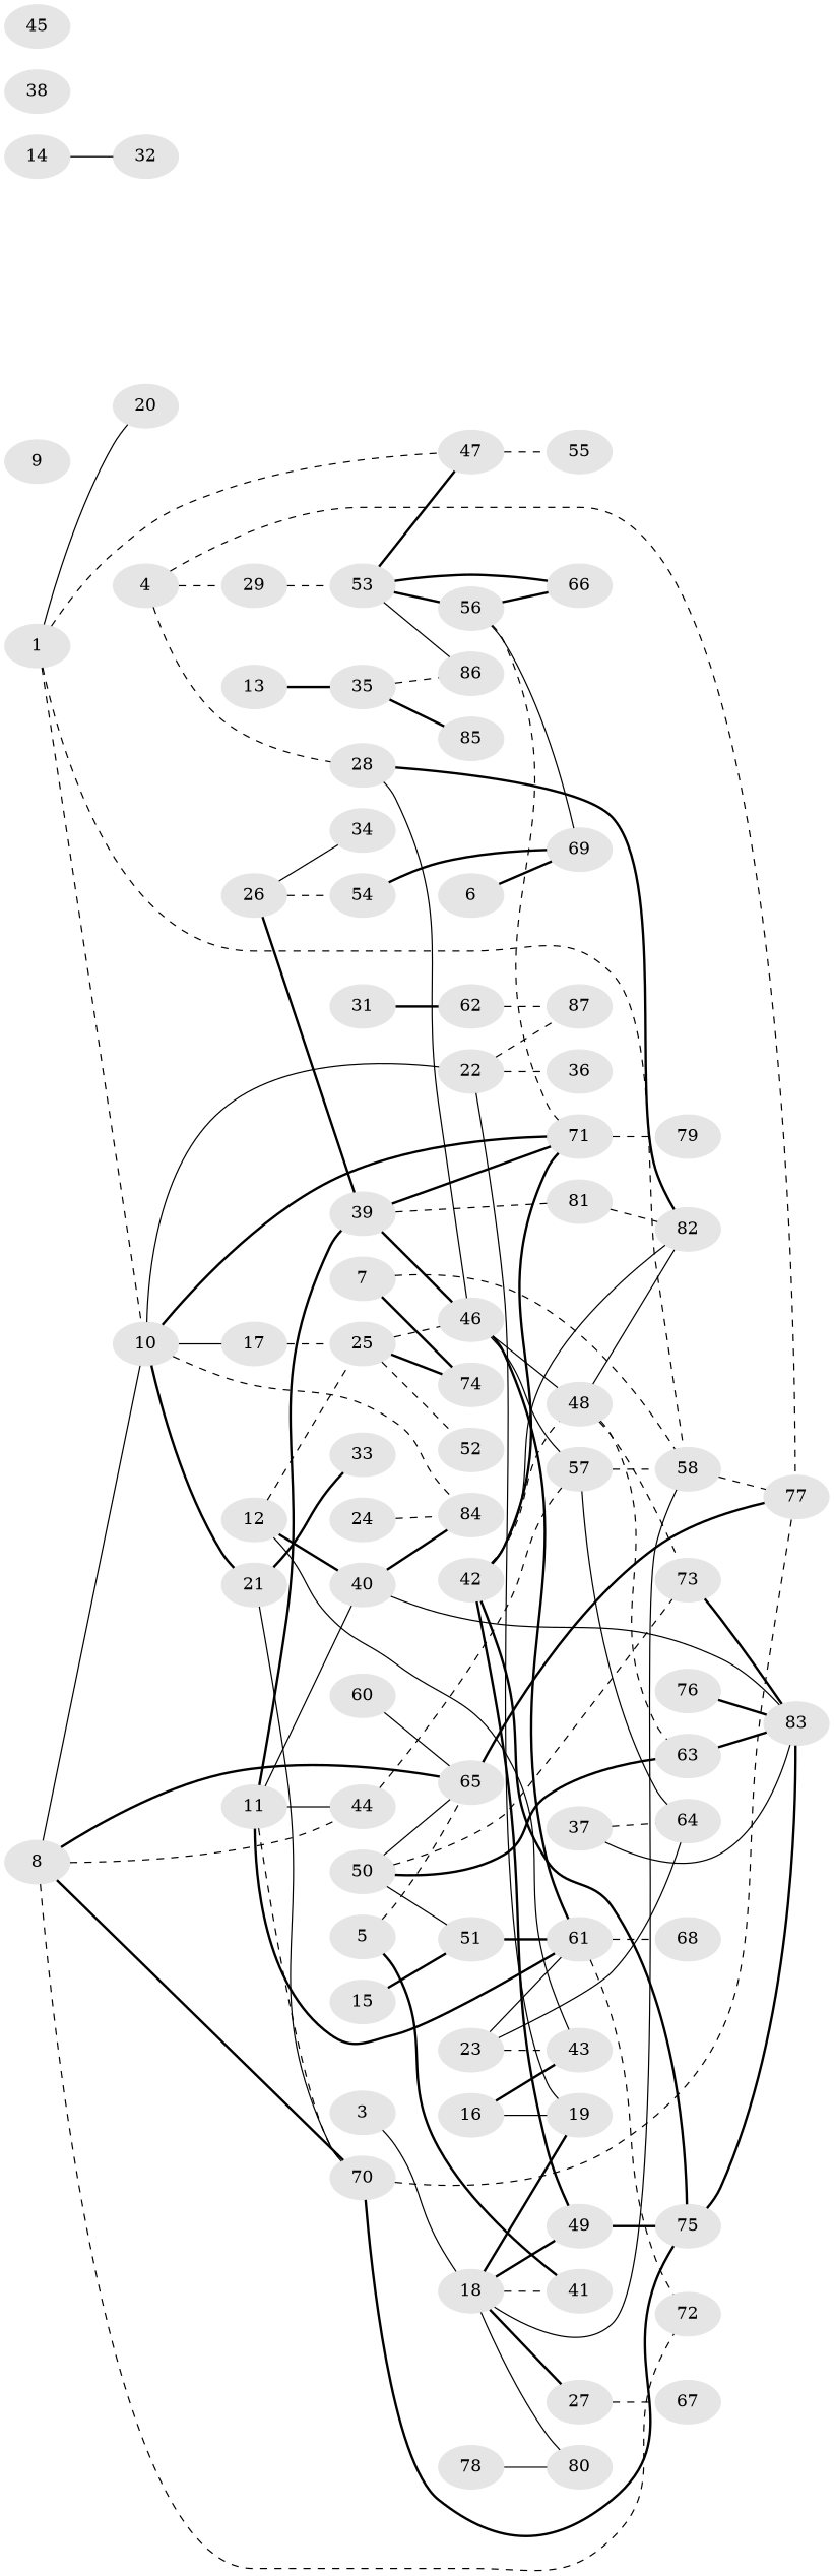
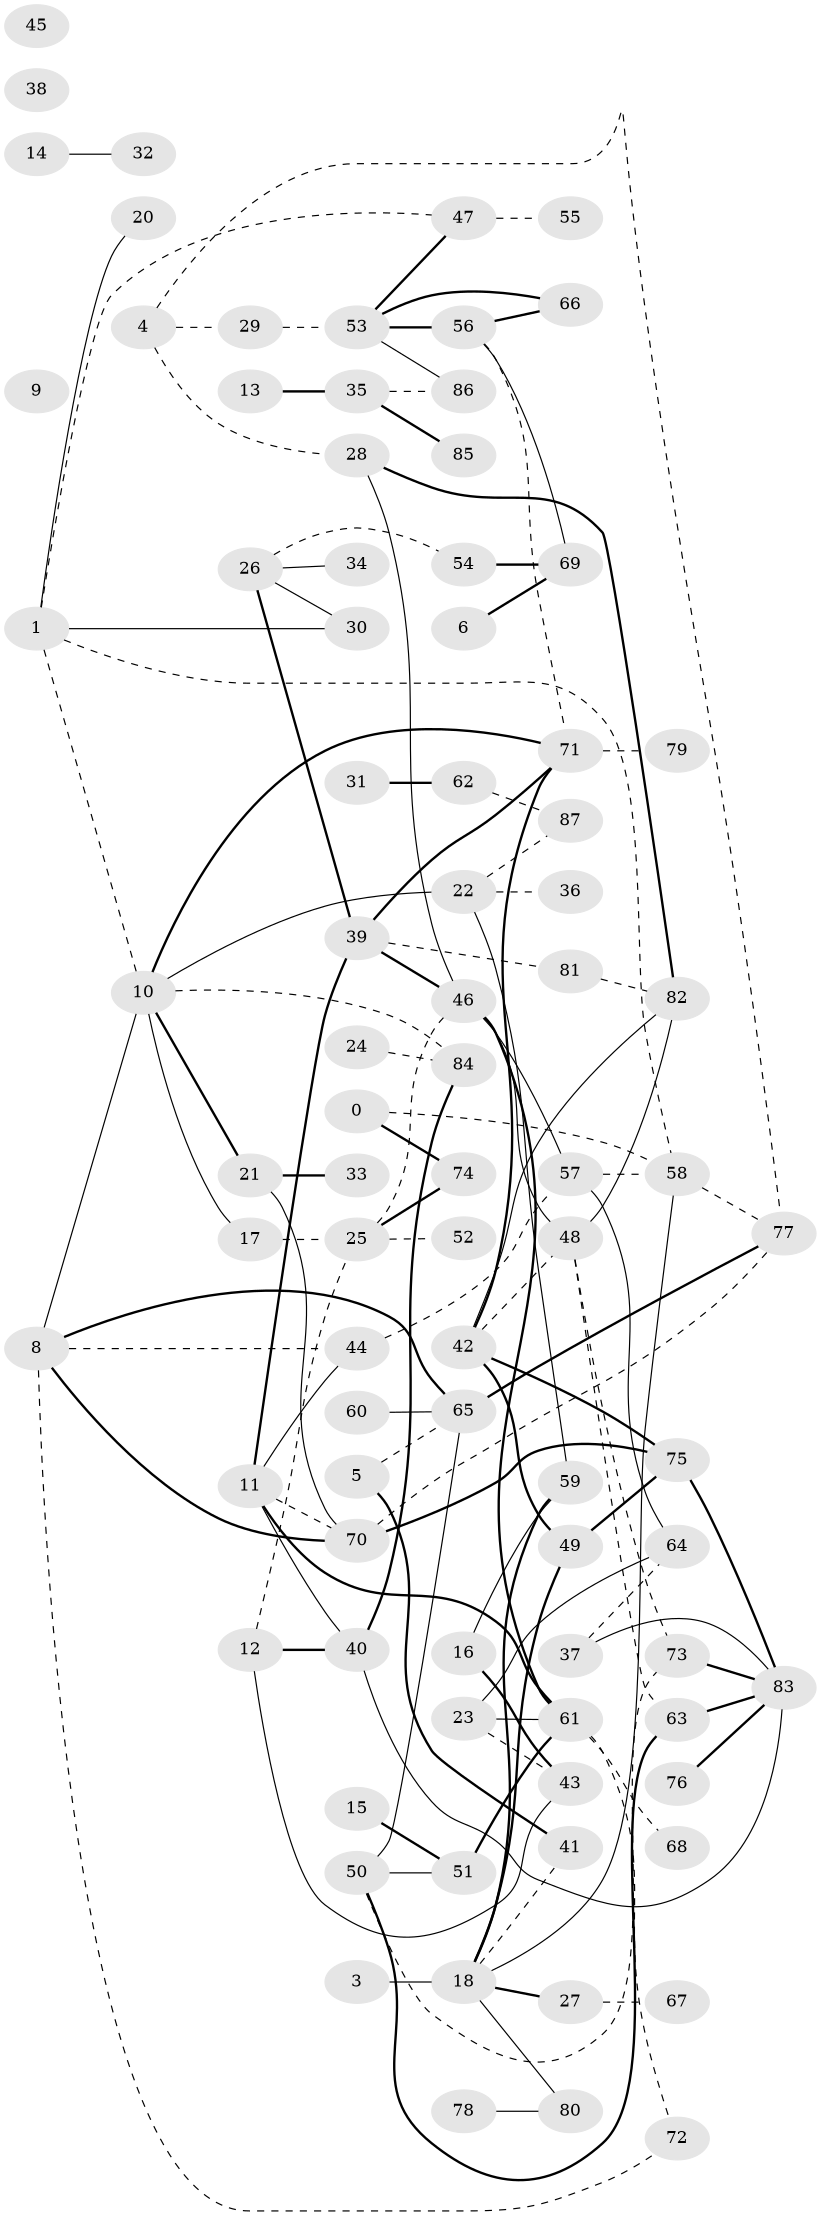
  graph {
    rankdir=LR
    node [color=gray90 style=filled]
    edge [style=bold]
    1
    10
    20
+   30
    47
    58
    17
    21
    22
    71
    84
    55
    77
    3
    18
    41
-   59 [label=19]
+   59
    27
    49
    80
    4
    28
    29
    46
    82
    53
    5
    65
    6
    69
-   7
+   7 [label=0]
    74
    8
    44
    70
    72
    57
    75
    9
    25
    33
    87
    36
    79
    11
    39
    40
    61
    81
    83
    68
    12
    43
    52
    13
    35
    85
    86
    14
    32
    15
    51
    16
    67
    64
    23
    24
    48
    26
    34
    54
    56
    66
    31
    62
    37
    38
    42
    63
    73
    45
    50
    60
    76
    78
    1 -- 10 [style=dashed]
    1 -- 20 [style=solid]
+   1 -- 30 [style=solid]
    1 -- 47 [style=dashed]
    1 -- 58 [style=dashed]
    10 -- 17 [style=solid]
    10 -- 21
    10 -- 22 [style=solid]
    10 -- 71
    10 -- 84 [style=dashed]
    47 -- 55 [style=dashed]
    58 -- 77 [style=dashed]
    17 -- 25 [style=dashed]
    21 -- 70 [style=solid]
    21 -- 33
    22 -- 59 [style=solid]
    22 -- 87 [style=dashed]
    22 -- 36 [style=dashed]
    71 -- 79 [style=dashed]
    3 -- 18 [style=solid]
    18 -- 58 [style=solid]
    18 -- 41 [style=dashed]
    18 -- 59
    18 -- 27
    18 -- 49
    18 -- 80 [style=solid]
    27 -- 67 [style=dashed]
    49 -- 75
    4 -- 77 [style=dashed]
    4 -- 28 [style=dashed]
    4 -- 29 [style=dashed]
    28 -- 46 [style=solid]
    28 -- 82
    29 -- 53 [style=dashed]
    46 -- 57 [style=solid]
    46 -- 61
    46 -- 48 [style=solid]
    53 -- 47
    53 -- 86 [style=solid]
    53 -- 56
    53 -- 66
    5 -- 41
    5 -- 65 [style=dashed]
    65 -- 77
    6 -- 69
    7 -- 58 [style=dashed]
    7 -- 74
    8 -- 10 [style=solid]
    8 -- 65
    8 -- 44 [style=dashed]
    8 -- 70
    8 -- 72 [style=dashed]
    44 -- 57 [style=dashed]
    70 -- 77 [style=dashed]
    70 -- 75
    57 -- 58 [style=dashed]
    57 -- 64 [style=solid]
    75 -- 83
    25 -- 46 [style=dashed]
    25 -- 74
    25 -- 52 [style=dashed]
    11 -- 44 [style=solid]
    11 -- 70 [style=dashed]
    11 -- 39
    11 -- 40 [style=solid]
    11 -- 61
    39 -- 71
    39 -- 46
    39 -- 81 [style=dashed]
    40 -- 84
    40 -- 83 [style=solid]
    61 -- 72 [style=dashed]
    61 -- 68 [style=dashed]
    81 -- 82 [style=dashed]
    12 -- 25 [style=dashed]
    12 -- 40
    12 -- 43 [style=solid]
    13 -- 35
    35 -- 85
    35 -- 86 [style=dashed]
    14 -- 32 [style=solid]
    15 -- 51
    51 -- 61
    16 -- 59 [style=solid]
    16 -- 43
    23 -- 61 [style=solid]
    23 -- 43 [style=dashed]
    23 -- 64 [style=solid]
    24 -- 84 [style=dashed]
    48 -- 82 [style=solid]
    48 -- 63 [style=dashed]
    48 -- 73 [style=dashed]
+   26 -- 30 [style=solid]
    26 -- 39
    26 -- 34 [style=solid]
    26 -- 54 [style=dashed]
    54 -- 69
    56 -- 71 [style=dashed]
    56 -- 69 [style=solid]
    56 -- 66
    31 -- 62
    62 -- 87 [style=dashed]
    37 -- 83 [style=solid]
    37 -- 64 [style=dashed]
    42 -- 71
    42 -- 49
    42 -- 82 [style=solid]
    42 -- 75
    42 -- 48 [style=dashed]
    63 -- 83
    73 -- 83
    50 -- 65 [style=solid]
    50 -- 51 [style=solid]
    50 -- 63
    50 -- 73 [style=dashed]
    60 -- 65 [style=solid]
    76 -- 83
    78 -- 80 [style=solid]
  }
